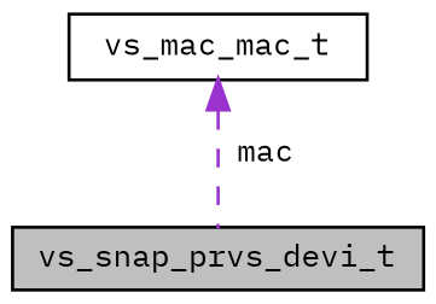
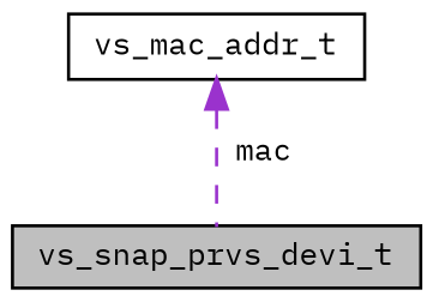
  digraph {
    fontname="IBM Plex Mono"
    node [color=black fontname="IBM Plex Mono" fontsize=10 shape=record style=filled]
    n1 [fillcolor=grey75 fontcolor=black height=0.2 label=vs_snap_prvs_devi_t width=0.4]
-   n2 [fillcolor=white height=0.2 label=vs_mac_mac_t width=0.4]
+   n2 [fillcolor=white height=0.2 label=vs_mac_addr_t width=0.4]
    n2 -> n1 [color=darkorchid3 dir=back fontname="IBM Plex Mono" fontsize=10 label=" mac" labelfontname=Helvetica labelfontsize=10 style=dashed]
  }
